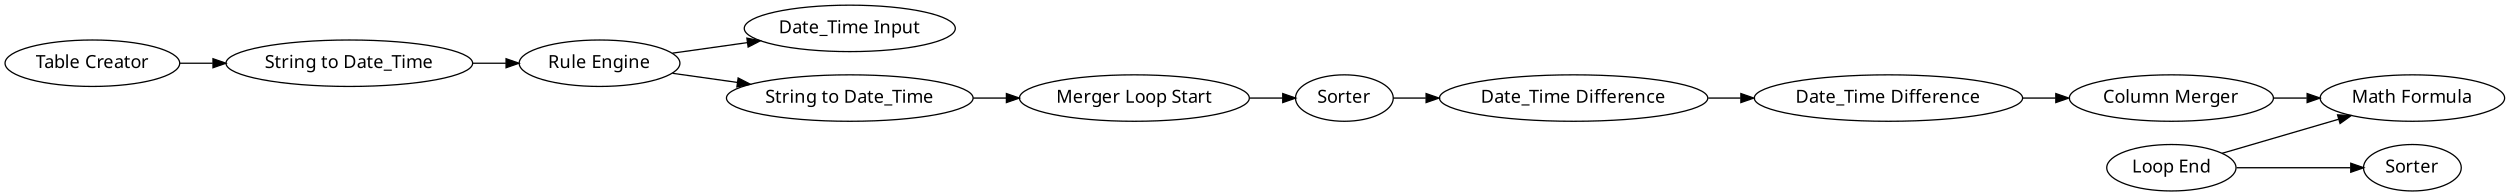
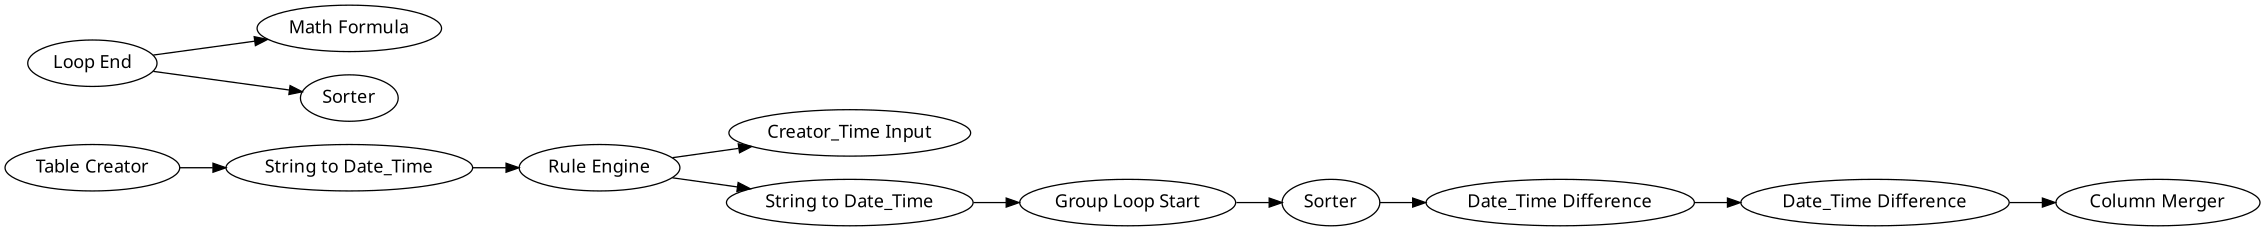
  digraph {
    fontname="Noto Sans"
    rankdir=LR
    node [fontname="Noto Sans"]
    edge [fontname="Noto Sans"]
    n1 [label="Table Creator"]
    n2 [label="String to Date_Time"]
    n3 [label="Rule Engine"]
-   n4 [label="Date_Time Input"]
+   n4 [label="Creator_Time Input"]
    n5 [label="String to Date_Time"]
-   n6 [label="Merger Loop Start"]
+   n6 [label="Group Loop Start"]
    n7 [label=Sorter]
    n8 [label="Date_Time Difference"]
    n9 [label="Column Merger"]
    n10 [label="Math Formula"]
    n11 [label="Date_Time Difference"]
    n12 [label="Loop End"]
    n13 [label=Sorter]
    n1 -> n2
    n2 -> n3
    n3 -> n4
    n3 -> n5
    n5 -> n6
    n6 -> n7
    n7 -> n11
    n8 -> n9
-   n9 -> n10
    n11 -> n8
    n12 -> n10
    n12 -> n13
  }
